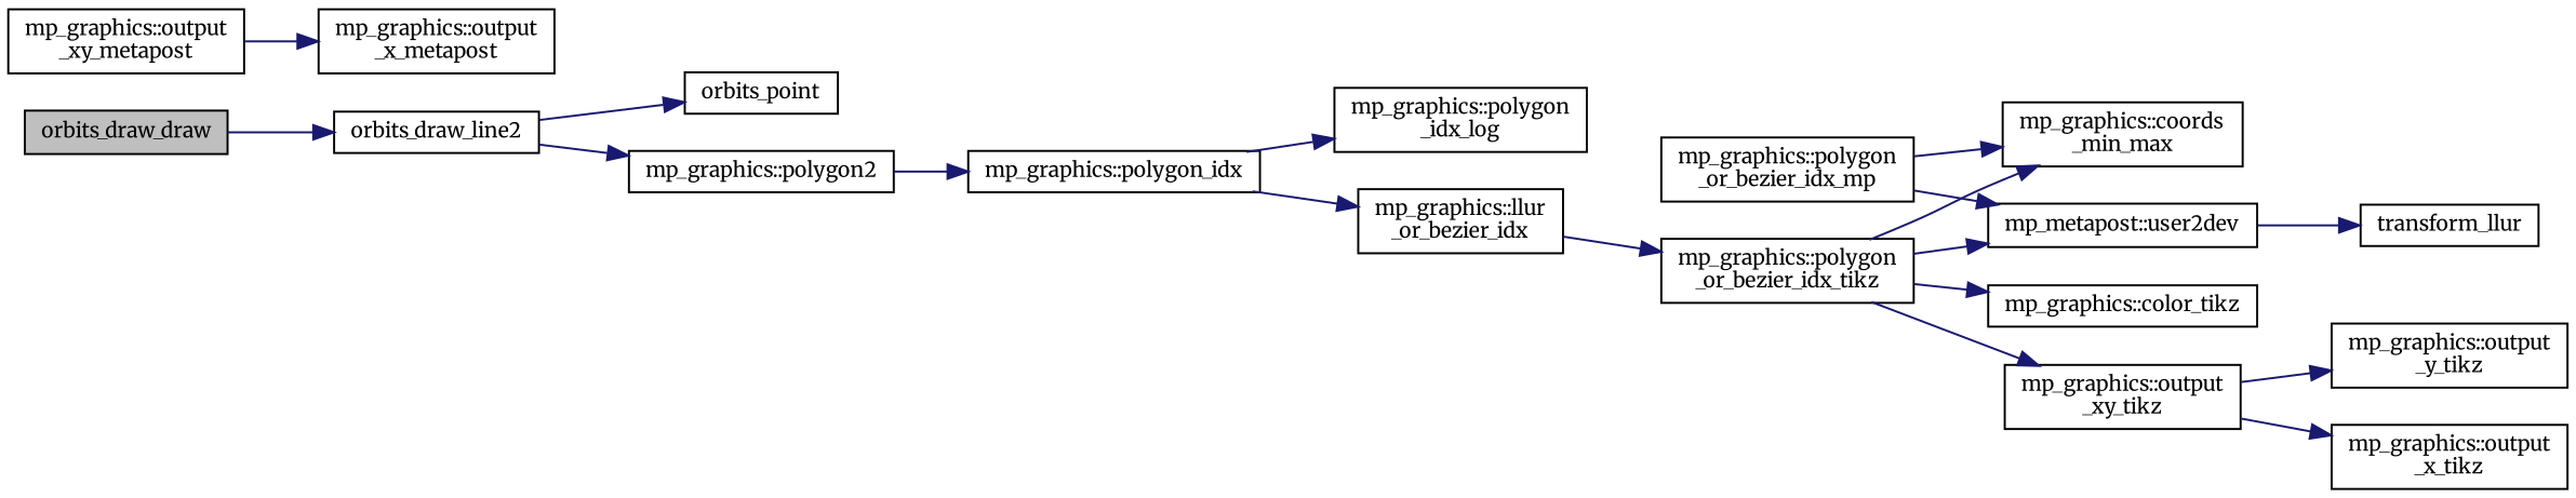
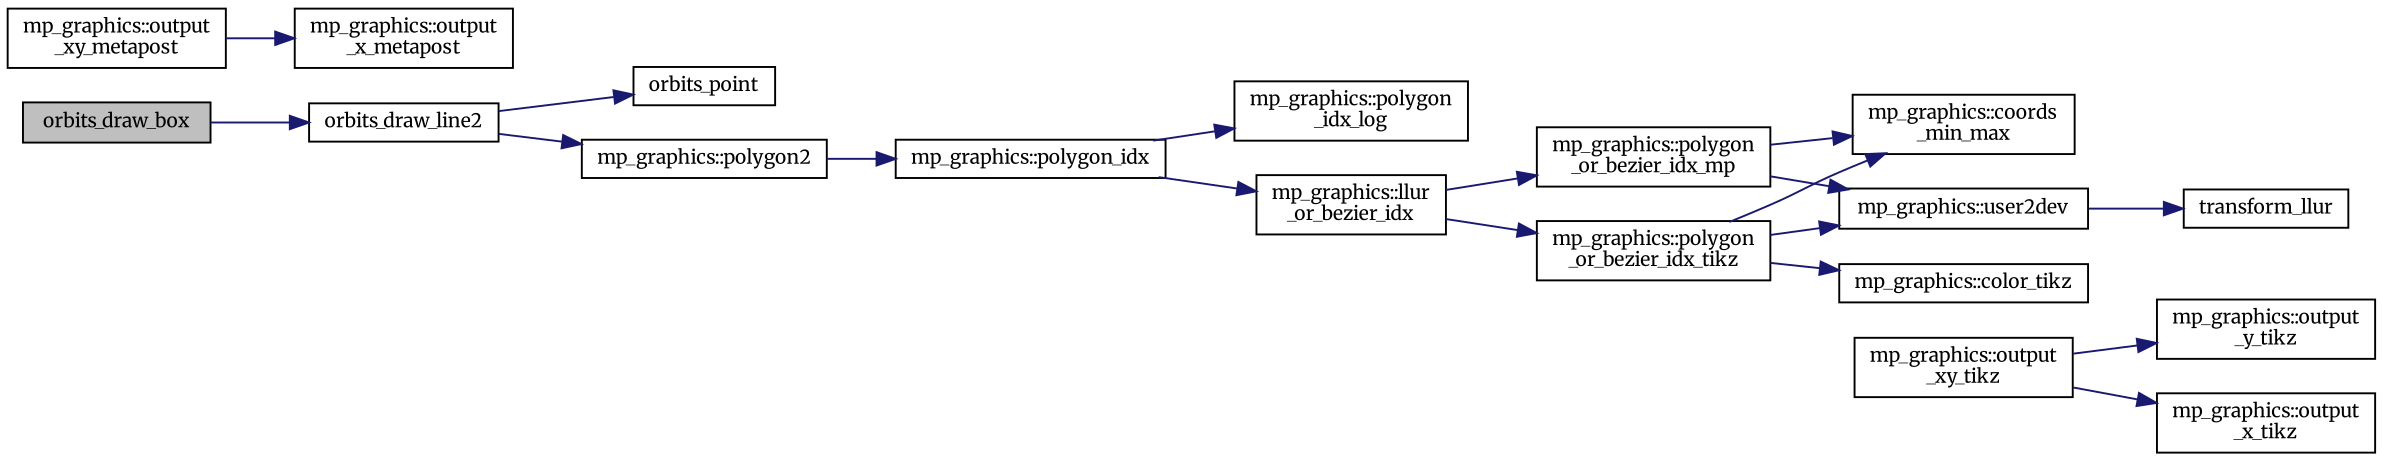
  digraph {
    fontname=Merriweather
    rankdir=LR
    node [color=black fillcolor=white fontname=Merriweather fontsize=10 shape=record style=filled]
    edge [color=midnightblue fontname=Merriweather fontsize=10 labelfontname=Helvetica labelfontsize=10 style=solid]
-   n1 [fillcolor=grey75 fontcolor=black height=0.2 label=orbits_draw_draw width=0.4]
+   n1 [fillcolor=grey75 fontcolor=black height=0.2 label=orbits_draw_box width=0.4]
    n2 [height=0.2 label=orbits_draw_line2 width=0.4]
    n3 [height=0.2 label=orbits_point width=0.4]
    n4 [height=0.2 label="mp_graphics::polygon2" width=0.4]
    n5 [height=0.2 label="mp_graphics::polygon_idx" width=0.4]
    n6 [height=0.2 label="mp_graphics::polygon\l_idx_log" width=0.4]
    n7 [height=0.2 label="mp_graphics::llur\l_or_bezier_idx" width=0.4]
    n8 [height=0.2 label="mp_graphics::polygon\l_or_bezier_idx_mp" width=0.4]
    n9 [height=0.2 label="mp_graphics::polygon\l_or_bezier_idx_tikz" width=0.4]
    n10 [height=0.2 label="mp_graphics::coords\l_min_max" width=0.4]
-   n11 [height=0.2 label="mp_metapost::user2dev" width=0.4]
+   n11 [height=0.2 label="mp_graphics::user2dev" width=0.4]
    n12 [height=0.2 label="mp_graphics::color_tikz" width=0.4]
    n13 [height=0.2 label="mp_graphics::output\l_xy_tikz" width=0.4]
    n14 [height=0.2 label=transform_llur width=0.4]
    n15 [height=0.2 label="mp_graphics::output\l_xy_metapost" width=0.4]
    n16 [height=0.2 label="mp_graphics::output\l_x_metapost" width=0.4]
    n17 [height=0.2 label="mp_graphics::output\l_x_tikz" width=0.4]
    n18 [height=0.2 label="mp_graphics::output\l_y_tikz" width=0.4]
    n1 -> n2
    n2 -> n3
    n2 -> n4
    n4 -> n5
    n5 -> n6
    n5 -> n7
+   n7 -> n8
    n7 -> n9
    n8 -> n10
    n8 -> n11
    n9 -> n10
    n9 -> n11
    n9 -> n12
-   n9 -> n13
    n11 -> n14
    n13 -> n17
    n13 -> n18
    n15 -> n16
  }
